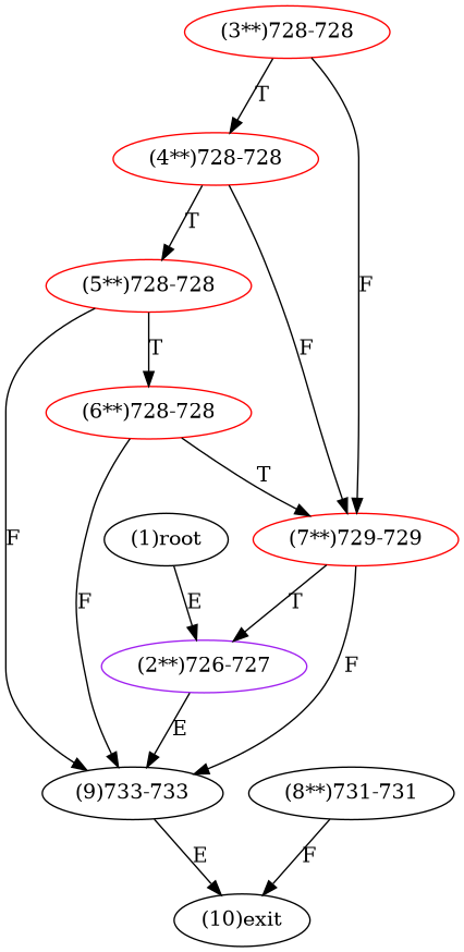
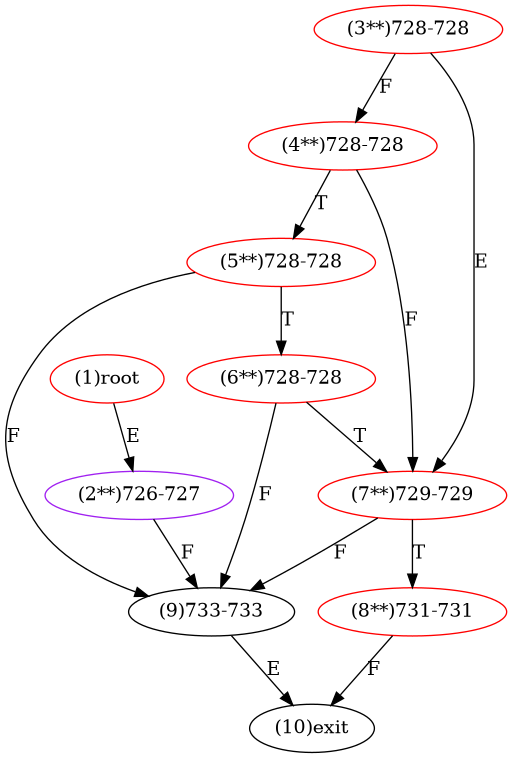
  digraph {
    node [color=red]
-   n1 [label="(1)root" color=""]
+   n1 [label="(1)root"]
    n2 [color=purple label="(2**)726-727"]
    n3 [label="(9)733-733" color=""]
    n4 [label="(3**)728-728"]
    n5 [label="(4**)728-728"]
    n6 [label="(7**)729-729"]
    n7 [label="(10)exit" color=""]
    n8 [label="(5**)728-728"]
-   n9 [label="(8**)731-731" color=""]
+   n9 [label="(8**)731-731"]
    n10 [label="(6**)728-728"]
    n1 -> n2 [label=E]
-   n2 -> n3 [label=E]
+   n2 -> n3 [label=F]
    n3 -> n7 [label=E]
-   n4 -> n5 [label=T]
-   n4 -> n6 [label=F]
+   n4 -> n5 [label=F]
+   n4 -> n6 [label=E]
    n5 -> n6 [label=F]
    n5 -> n8 [label=T]
    n6 -> n3 [label=F]
-   n6 -> n2 [label=T]
+   n6 -> n9 [label=T]
    n8 -> n3 [label=F]
    n8 -> n10 [label=T]
    n9 -> n7 [label=F]
    n10 -> n3 [label=F]
    n10 -> n6 [label=T]
  }
